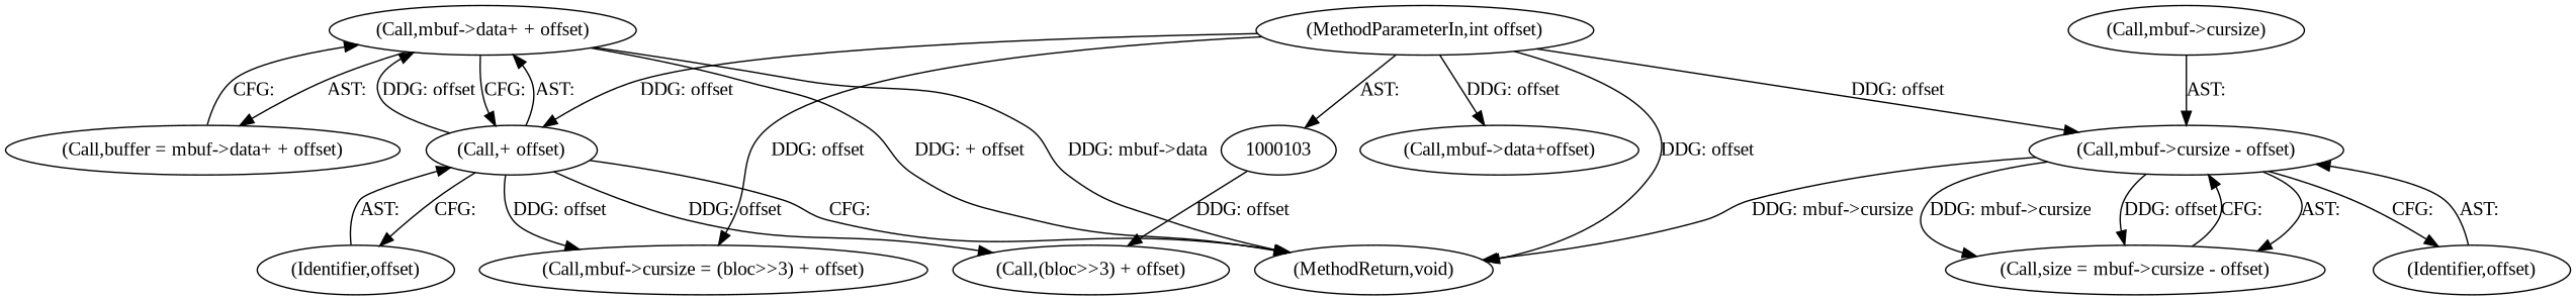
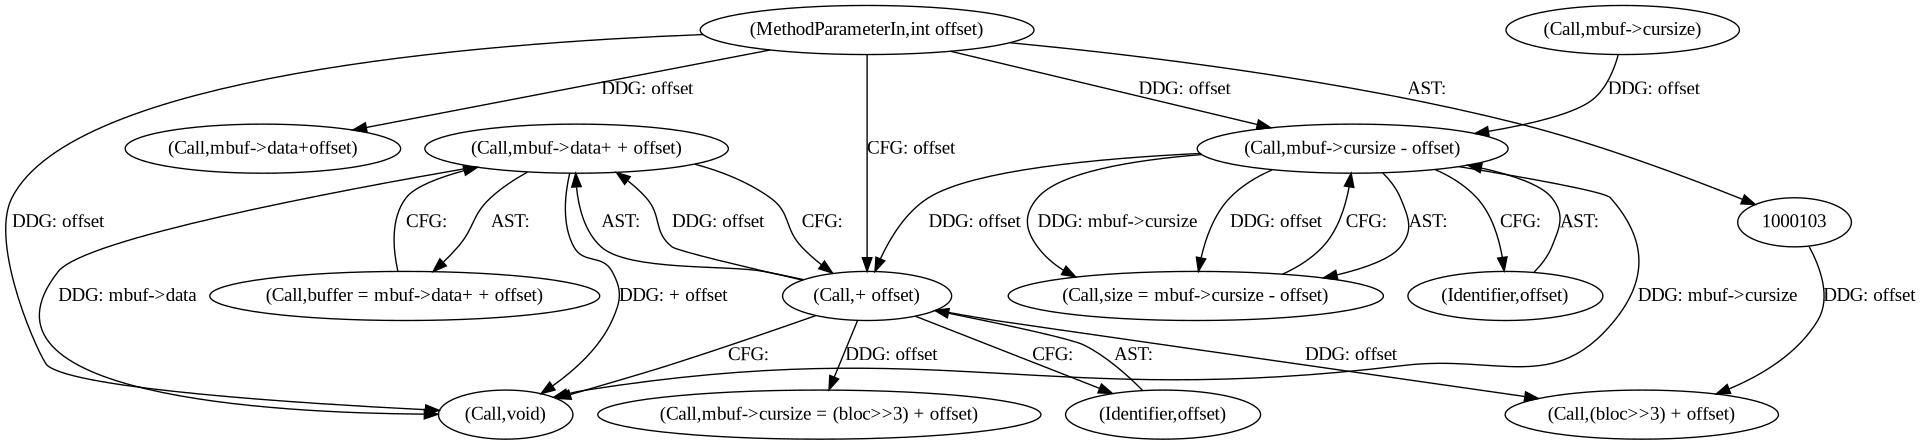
  digraph {
    fontname="Liberation Serif"
    node [fontname="Liberation Serif"]
    edge [fontname="Liberation Serif"]
    n1 [label="(Call,mbuf->data+ + offset)"]
    n2 [label="(Call,+ offset)"]
    n3 [label="(Call,buffer = mbuf->data+ + offset)"]
-   n4 [label="(MethodReturn,void)"]
+   n4 [label="(Call,void)"]
    n5 [label="(Identifier,offset)"]
    n6 [label="(Call,(bloc>>3) + offset)"]
    n7 [label="(Call,mbuf->cursize = (bloc>>3) + offset)"]
    n8 [label="(Call,mbuf->data+offset)"]
    n9 [label="(Call,mbuf->cursize - offset)"]
    n10 [label="(Identifier,offset)"]
    n11 [label="(Call,size = mbuf->cursize - offset)"]
    n12 [label="(MethodParameterIn,int offset)"]
    1000103
    n14 [label="(Call,mbuf->cursize)"]
    n1 -> n2 [label="CFG: "]
    n1 -> n3 [label="AST: "]
    n1 -> n4 [label="DDG: + offset"]
    n1 -> n4 [label="DDG: mbuf->data"]
    n2 -> n1 [label="AST: "]
    n2 -> n1 [label="DDG: offset"]
    n2 -> n4 [label="CFG: "]
    n2 -> n5 [label="CFG: "]
    n2 -> n6 [label="DDG: offset"]
    n2 -> n7 [label="DDG: offset"]
    n3 -> n1 [label="CFG: "]
    n5 -> n2 [label="AST: "]
+   n9 -> n2 [label="DDG: offset"]
    n9 -> n4 [label="DDG: mbuf->cursize"]
    n9 -> n10 [label="CFG: "]
    n9 -> n11 [label="AST: "]
    n9 -> n11 [label="DDG: mbuf->cursize"]
    n9 -> n11 [label="DDG: offset"]
    n10 -> n9 [label="AST: "]
    n11 -> n9 [label="CFG: "]
-   n12 -> n2 [label="DDG: offset"]
+   n12 -> n2 [label="CFG: offset"]
    n12 -> n4 [label="DDG: offset"]
-   n12 -> n7 [label="DDG: offset"]
    n12 -> n8 [label="DDG: offset"]
    n12 -> n9 [label="DDG: offset"]
    n12 -> 1000103 [label="AST: "]
    1000103 -> n6 [label="DDG: offset"]
-   n14 -> n9 [label="AST: "]
+   n14 -> n9 [label="DDG: offset"]
  }
